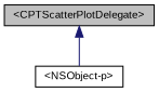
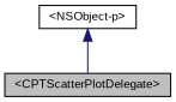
  digraph {
    fontname="Liberation Sans"
    node [color=black fontname="Liberation Sans" fontsize=10 shape=record]
    n1 [fillcolor=grey75 fontcolor=black height=0.2 label="\<CPTScatterPlotDelegate\>" style=filled width=0.4]
    n2 [height=0.2 label="\<NSObject-p\>" width=0.4]
-   n1 -> n2 [color=midnightblue dir=back fontname="Liberation Sans" fontsize=10 labelfontname="Lucinda Grande" labelfontsize=10 style=solid]
+   n2 -> n1 [color=midnightblue dir=back fontname="Liberation Sans" fontsize=10 labelfontname="Lucinda Grande" labelfontsize=10 style=solid]
  }
